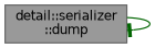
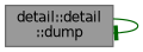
  digraph {
    rankdir=TB
-   n1 [color=gray40 fillcolor=grey60 fontcolor=black fontname=Helvetica fontsize=10 height=0.2 label="detail::serializer\l::dump" shape=box style=filled width=0.4]
+   n1 [color=gray40 fillcolor=grey60 fontcolor=black fontname=Helvetica fontsize=10 height=0.2 label="detail::detail\l::dump" shape=box style=filled width=0.4]
    n1 -> n1 [color=darkgreen fontname=Helvetica fontsize=10 labelfontname=Helvetica labelfontsize=10 style=solid arrowhead=tee]
  }
